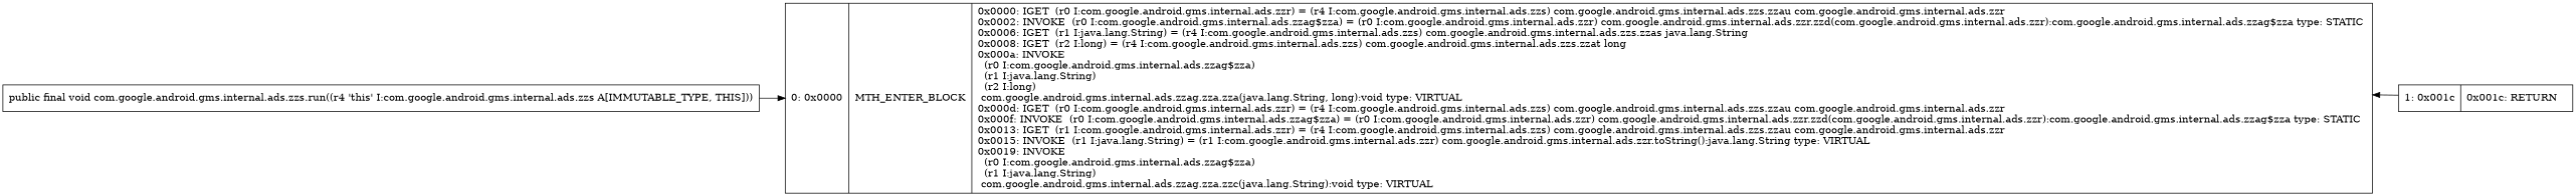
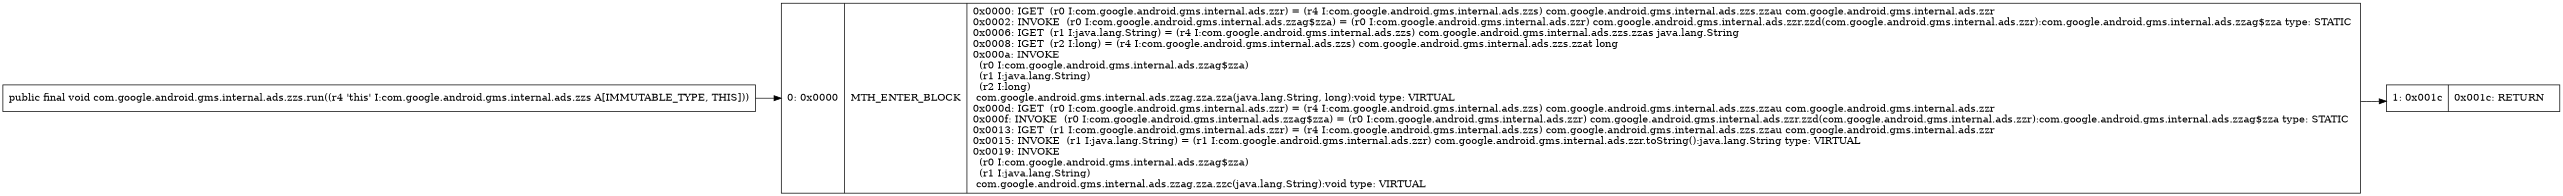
  digraph {
    rankdir=LR
    node [shape=record]
    n1 [label="{0\:\ 0x0000|MTH_ENTER_BLOCK\l|0x0000: IGET  (r0 I:com.google.android.gms.internal.ads.zzr) = (r4 I:com.google.android.gms.internal.ads.zzs) com.google.android.gms.internal.ads.zzs.zzau com.google.android.gms.internal.ads.zzr \l0x0002: INVOKE  (r0 I:com.google.android.gms.internal.ads.zzag$zza) = (r0 I:com.google.android.gms.internal.ads.zzr) com.google.android.gms.internal.ads.zzr.zzd(com.google.android.gms.internal.ads.zzr):com.google.android.gms.internal.ads.zzag$zza type: STATIC \l0x0006: IGET  (r1 I:java.lang.String) = (r4 I:com.google.android.gms.internal.ads.zzs) com.google.android.gms.internal.ads.zzs.zzas java.lang.String \l0x0008: IGET  (r2 I:long) = (r4 I:com.google.android.gms.internal.ads.zzs) com.google.android.gms.internal.ads.zzs.zzat long \l0x000a: INVOKE  \l  (r0 I:com.google.android.gms.internal.ads.zzag$zza)\l  (r1 I:java.lang.String)\l  (r2 I:long)\l com.google.android.gms.internal.ads.zzag.zza.zza(java.lang.String, long):void type: VIRTUAL \l0x000d: IGET  (r0 I:com.google.android.gms.internal.ads.zzr) = (r4 I:com.google.android.gms.internal.ads.zzs) com.google.android.gms.internal.ads.zzs.zzau com.google.android.gms.internal.ads.zzr \l0x000f: INVOKE  (r0 I:com.google.android.gms.internal.ads.zzag$zza) = (r0 I:com.google.android.gms.internal.ads.zzr) com.google.android.gms.internal.ads.zzr.zzd(com.google.android.gms.internal.ads.zzr):com.google.android.gms.internal.ads.zzag$zza type: STATIC \l0x0013: IGET  (r1 I:com.google.android.gms.internal.ads.zzr) = (r4 I:com.google.android.gms.internal.ads.zzs) com.google.android.gms.internal.ads.zzs.zzau com.google.android.gms.internal.ads.zzr \l0x0015: INVOKE  (r1 I:java.lang.String) = (r1 I:com.google.android.gms.internal.ads.zzr) com.google.android.gms.internal.ads.zzr.toString():java.lang.String type: VIRTUAL \l0x0019: INVOKE  \l  (r0 I:com.google.android.gms.internal.ads.zzag$zza)\l  (r1 I:java.lang.String)\l com.google.android.gms.internal.ads.zzag.zza.zzc(java.lang.String):void type: VIRTUAL \l}"]
    n2 [label="{1\:\ 0x001c|0x001c: RETURN   \l}"]
    n3 [label="{public final void com.google.android.gms.internal.ads.zzs.run((r4 'this' I:com.google.android.gms.internal.ads.zzs A[IMMUTABLE_TYPE, THIS])) }"]
-   n2 -> n1
+   n1 -> n2
    n3 -> n1
  }
